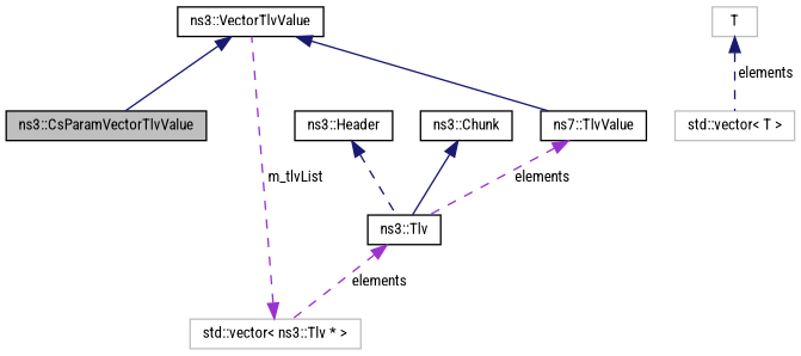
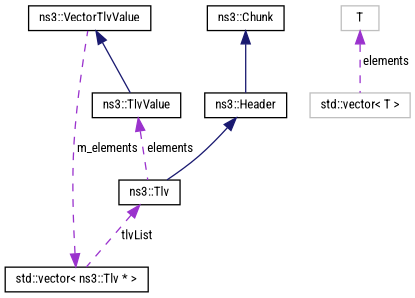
  digraph {
    fontname="Roboto Condensed"
    node [color=black fillcolor=white fontname="Roboto Condensed" fontsize=10 shape=record style=filled]
    edge [color=midnightblue dir=back fontname="Roboto Condensed" fontsize=10 labelfontname=Helvetica labelfontsize=10 style=solid]
-   n1 [fillcolor=grey75 fontcolor=black height=0.2 label="ns3::CsParamVectorTlvValue" width=0.4]
    n2 [height=0.2 label="ns3::VectorTlvValue" width=0.4]
-   n3 [height=0.2 label="ns7::TlvValue" width=0.4]
+   n3 [height=0.2 label="ns3::TlvValue" width=0.4]
    n4 [height=0.2 label="ns3::Tlv" width=0.4]
-   n5 [color=grey75 height=0.2 label="std::vector\< ns3::Tlv * \>" width=0.4]
+   n5 [height=0.2 label="std::vector\< ns3::Tlv * \>" width=0.4]
    n6 [height=0.2 label="ns3::Header" width=0.4]
    n7 [height=0.2 label="ns3::Chunk" width=0.4]
    n8 [color=grey75 height=0.2 label="std::vector\< T \>" width=0.4]
    n9 [color=grey75 height=0.2 label=T width=0.4]
-   n2 -> n1
    n2 -> n3
    n3 -> n4 [color=darkorchid3 label=" elements" style=dashed]
-   n4 -> n5 [color=darkorchid3 label=" elements" style=dashed]
-   n5 -> n2 [color=darkorchid3 label=" m_tlvList" style=dashed]
-   n6 -> n4 [style=dashed]
-   n7 -> n4
-   n9 -> n8 [label=" elements" style=dashed]
+   n4 -> n5 [color=darkorchid3 label=" tlvList" style=dashed]
+   n5 -> n2 [color=darkorchid3 label=" m_elements" style=dashed]
+   n6 -> n4
+   n7 -> n6
+   n9 -> n8 [color=darkorchid3 label=" elements" style=dashed]
  }
